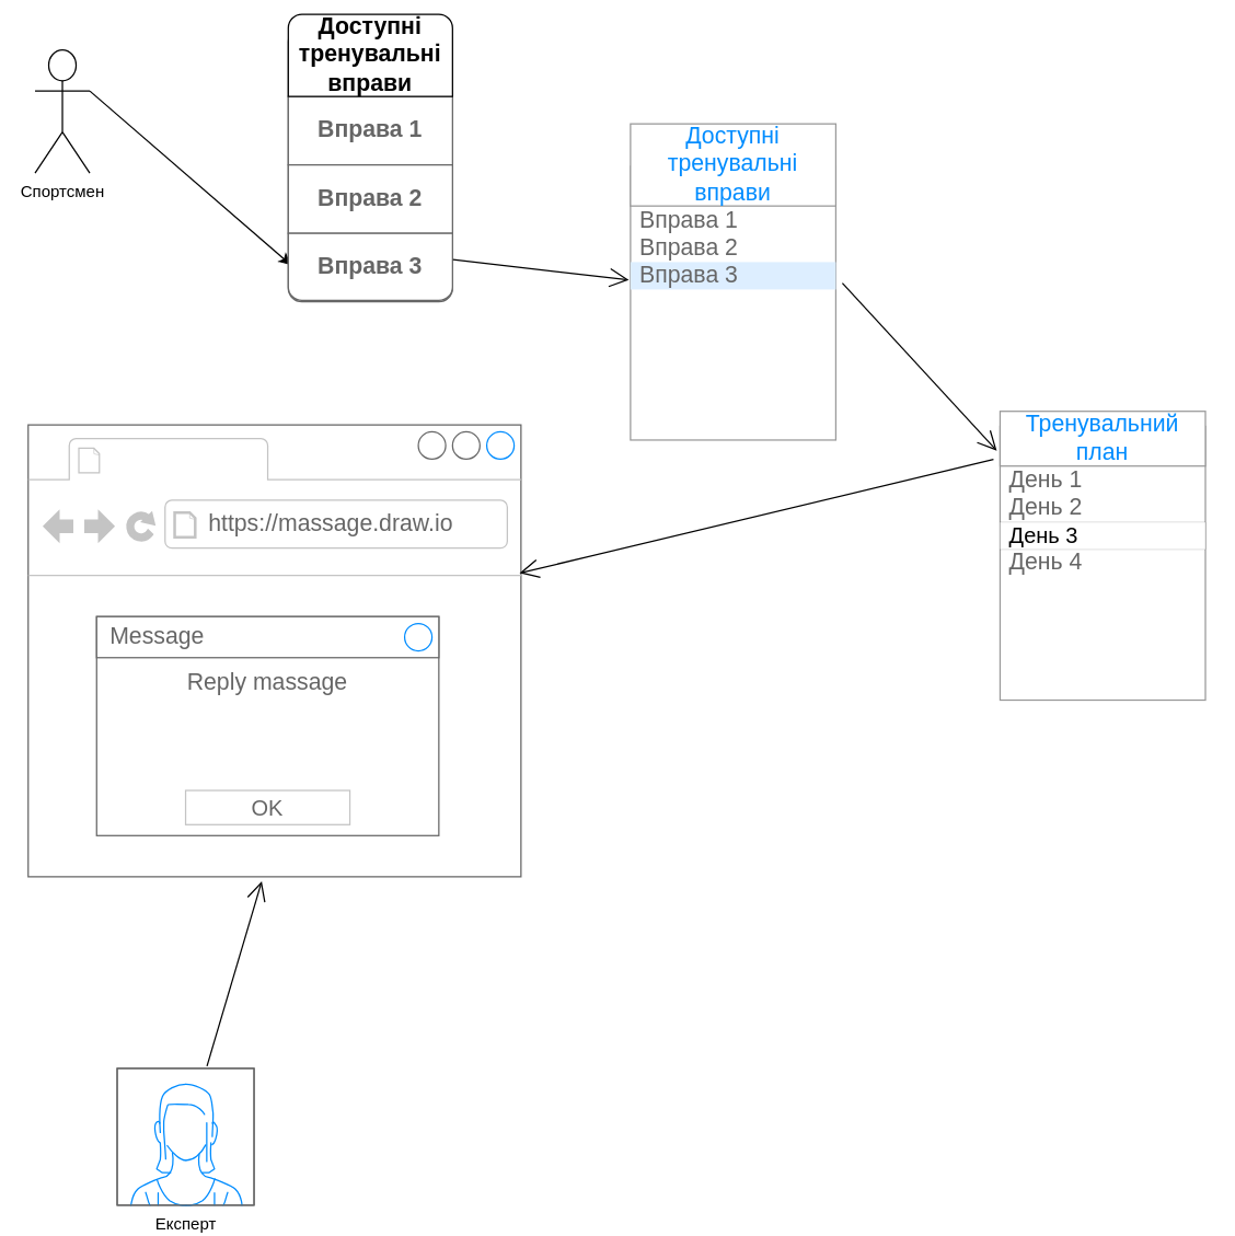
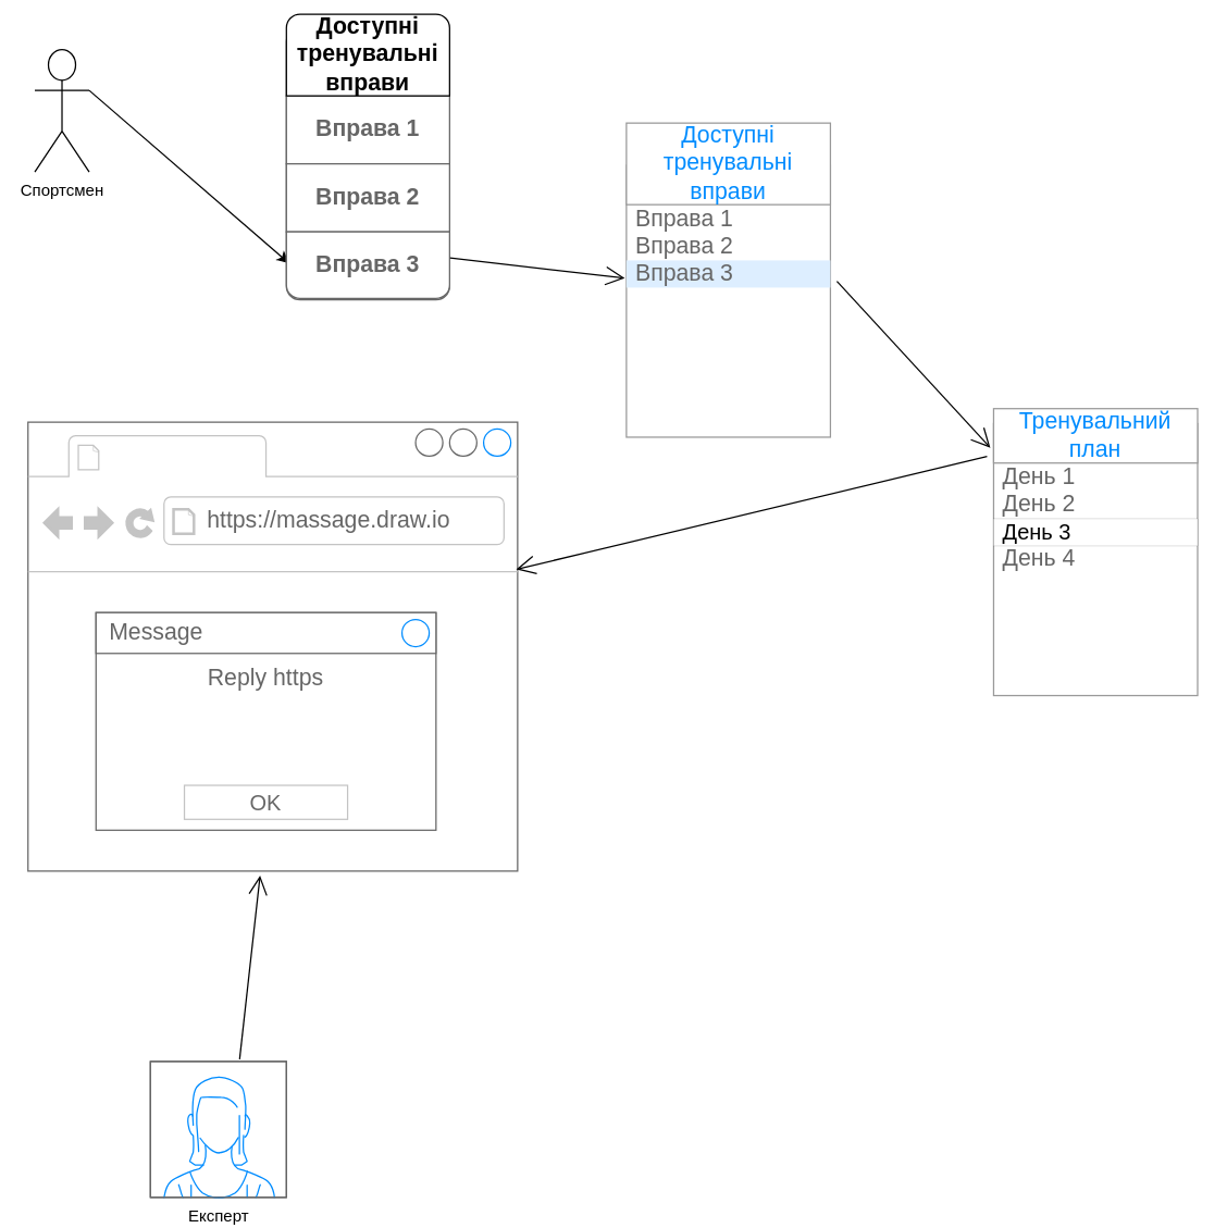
  <mxCell id="0" />
  <mxCell id="1" parent="0" />
  <mxCell id="2" value="Спортсмен" style="shape=umlActor;verticalLabelPosition=bottom;verticalAlign=top;html=1;" vertex="1" parent="1"><mxGeometry x="25" y="36" width="40" height="90" as="geometry" /></mxCell>
  <mxCell id="3" value="" style="endArrow=classic;html=1;rounded=0;exitX=1;exitY=0.333;exitDx=0;exitDy=0;exitPerimeter=0;entryX=0.017;entryY=0.473;entryDx=0;entryDy=0;entryPerimeter=0;" edge="1" parent="1" source="2" target="7"><mxGeometry width="50" height="50" relative="1" as="geometry"><mxPoint x="280" y="170" as="sourcePoint" /><mxPoint x="217.95" y="95" as="targetPoint" /></mxGeometry></mxCell>
  <mxCell id="4" value="" style="strokeWidth=1;shadow=0;dashed=0;align=center;html=1;shape=mxgraph.mockup.rrect;rSize=10;strokeColor=#666666;" vertex="1" parent="1"><mxGeometry x="210" y="20" width="120" height="200" as="geometry" /></mxCell>
  <mxCell id="5" value="Вправа 1" style="strokeColor=inherit;fillColor=inherit;gradientColor=inherit;strokeWidth=1;shadow=0;dashed=0;align=center;html=1;shape=mxgraph.mockup.rrect;rSize=0;fontSize=17;fontColor=#666666;fontStyle=1;resizeWidth=1;whiteSpace=wrap;" vertex="1" parent="4"><mxGeometry width="120" height="50" relative="1" as="geometry"><mxPoint y="50" as="offset" /></mxGeometry></mxCell>
  <mxCell id="6" value="Вправа 2" style="strokeColor=inherit;fillColor=inherit;gradientColor=inherit;strokeWidth=1;shadow=0;dashed=0;align=center;html=1;shape=mxgraph.mockup.rrect;rSize=0;fontSize=17;fontColor=#666666;fontStyle=1;resizeWidth=1;whiteSpace=wrap;" vertex="1" parent="4"><mxGeometry width="120" height="50" relative="1" as="geometry"><mxPoint y="100" as="offset" /></mxGeometry></mxCell>
  <mxCell id="7" value="Вправа 3" style="strokeColor=inherit;fillColor=inherit;gradientColor=inherit;strokeWidth=1;shadow=0;dashed=0;align=center;html=1;shape=mxgraph.mockup.bottomButton;rSize=10;fontSize=17;fontColor=#666666;fontStyle=1;resizeWidth=1;whiteSpace=wrap;" vertex="1" parent="4"><mxGeometry y="1" width="120" height="49" relative="1" as="geometry"><mxPoint y="-50" as="offset" /></mxGeometry></mxCell>
  <mxCell id="8" value="Доступні тренувальні вправи" style="strokeWidth=1;shadow=0;dashed=0;align=center;html=1;shape=mxgraph.mockup.topButton;rSize=10;fontSize=17;fontStyle=1;resizeWidth=1;whiteSpace=wrap;" vertex="1" parent="4"><mxGeometry width="120" height="60" relative="1" as="geometry"><mxPoint y="-10" as="offset" /></mxGeometry></mxCell>
  <mxCell id="9" value="" style="strokeWidth=1;shadow=0;dashed=0;align=center;html=1;shape=mxgraph.mockup.forms.rrect;rSize=0;strokeColor=#999999;fillColor=#ffffff;" vertex="1" parent="1"><mxGeometry x="460" y="121" width="150" height="200" as="geometry" /></mxCell>
  <mxCell id="10" value="Доступні тренувальні вправи" style="strokeWidth=1;shadow=0;dashed=0;align=center;html=1;shape=mxgraph.mockup.forms.rrect;rSize=0;strokeColor=#999999;fontColor=#008cff;fontSize=17;fillColor=#ffffff;resizeWidth=1;whiteSpace=wrap;" vertex="1" parent="9"><mxGeometry width="150" height="60" relative="1" as="geometry"><mxPoint y="-31" as="offset" /></mxGeometry></mxCell>
  <mxCell id="11" value="Вправа 1" style="strokeWidth=1;shadow=0;dashed=0;align=center;html=1;shape=mxgraph.mockup.forms.anchor;fontSize=17;fontColor=#666666;align=left;spacingLeft=5;resizeWidth=1;whiteSpace=wrap;" vertex="1" parent="9"><mxGeometry width="150" height="20" relative="1" as="geometry"><mxPoint y="30" as="offset" /></mxGeometry></mxCell>
  <mxCell id="12" value="Вправа 2" style="strokeWidth=1;shadow=0;dashed=0;align=center;html=1;shape=mxgraph.mockup.forms.anchor;fontSize=17;fontColor=#666666;align=left;spacingLeft=5;resizeWidth=1;whiteSpace=wrap;" vertex="1" parent="9"><mxGeometry width="150" height="20" relative="1" as="geometry"><mxPoint y="50" as="offset" /></mxGeometry></mxCell>
  <mxCell id="13" value="Вправа 3" style="strokeWidth=1;shadow=0;dashed=0;align=center;html=1;shape=mxgraph.mockup.forms.rrect;rSize=0;fontSize=17;fontColor=#666666;align=left;spacingLeft=5;fillColor=#ddeeff;strokeColor=none;resizeWidth=1;whiteSpace=wrap;" vertex="1" parent="9"><mxGeometry width="150" height="20" relative="1" as="geometry"><mxPoint y="70" as="offset" /></mxGeometry></mxCell>
  <mxCell id="14" value="" style="strokeWidth=1;shadow=0;dashed=0;align=center;html=1;shape=mxgraph.mockup.forms.anchor;fontSize=17;fontColor=#666666;align=left;spacingLeft=5;resizeWidth=1;whiteSpace=wrap;" vertex="1" parent="9"><mxGeometry width="150" height="20" relative="1" as="geometry"><mxPoint y="90" as="offset" /></mxGeometry></mxCell>
  <mxCell id="15" value="" style="endArrow=open;endFill=1;endSize=12;html=1;rounded=0;entryX=-0.008;entryY=0.65;entryDx=0;entryDy=0;entryPerimeter=0;exitX=1.003;exitY=0.392;exitDx=0;exitDy=0;exitPerimeter=0;" edge="1" parent="1" source="7" target="13"><mxGeometry width="160" relative="1" as="geometry"><mxPoint x="220" y="140" as="sourcePoint" /><mxPoint x="380" y="140" as="targetPoint" /></mxGeometry></mxCell>
  <mxCell id="16" value="" style="strokeWidth=1;shadow=0;dashed=0;align=center;html=1;shape=mxgraph.mockup.forms.rrect;rSize=0;strokeColor=#999999;fillColor=#ffffff;" vertex="1" parent="1"><mxGeometry x="730" y="311" width="150" height="200" as="geometry" /></mxCell>
  <mxCell id="17" value="Тренувальний план" style="strokeWidth=1;shadow=0;dashed=0;align=center;html=1;shape=mxgraph.mockup.forms.rrect;rSize=0;strokeColor=#999999;fontColor=#008cff;fontSize=17;fillColor=#ffffff;resizeWidth=1;whiteSpace=wrap;" vertex="1" parent="16"><mxGeometry width="150" height="40" relative="1" as="geometry"><mxPoint y="-11" as="offset" /></mxGeometry></mxCell>
  <mxCell id="18" value="День 1" style="strokeWidth=1;shadow=0;dashed=0;align=center;html=1;shape=mxgraph.mockup.forms.anchor;fontSize=17;fontColor=#666666;align=left;spacingLeft=5;resizeWidth=1;whiteSpace=wrap;" vertex="1" parent="16"><mxGeometry width="150" height="20" relative="1" as="geometry"><mxPoint y="30" as="offset" /></mxGeometry></mxCell>
  <mxCell id="19" value="День 2" style="strokeWidth=1;shadow=0;dashed=0;align=center;html=1;shape=mxgraph.mockup.forms.anchor;fontSize=17;fontColor=#666666;align=left;spacingLeft=5;resizeWidth=1;whiteSpace=wrap;" vertex="1" parent="16"><mxGeometry width="150" height="20" relative="1" as="geometry"><mxPoint y="50" as="offset" /></mxGeometry></mxCell>
  <mxCell id="20" value="&lt;p style=&quot;line-height: 90%;&quot;&gt;&lt;font style=&quot;font-size: 16px;&quot;&gt;День 3&lt;/font&gt;&lt;/p&gt;" style="strokeWidth=0;shadow=0;align=left;html=1;shape=mxgraph.mockup.forms.rrect;rSize=0;fontSize=17;align=left;spacingLeft=5;resizeWidth=1;whiteSpace=wrap;" vertex="1" parent="16"><mxGeometry width="150" height="20" relative="1" as="geometry"><mxPoint y="70" as="offset" /></mxGeometry></mxCell>
  <mxCell id="21" value="День 4" style="strokeWidth=1;shadow=0;dashed=0;align=center;html=1;shape=mxgraph.mockup.forms.anchor;fontSize=17;fontColor=#666666;align=left;spacingLeft=5;resizeWidth=1;whiteSpace=wrap;" vertex="1" parent="16"><mxGeometry width="150" height="20" relative="1" as="geometry"><mxPoint y="90" as="offset" /></mxGeometry></mxCell>
  <mxCell id="22" value="" style="endArrow=open;endFill=1;endSize=12;html=1;rounded=0;entryX=-0.016;entryY=0.72;entryDx=0;entryDy=0;entryPerimeter=0;exitX=1.032;exitY=0.77;exitDx=0;exitDy=0;exitPerimeter=0;" edge="1" parent="1" source="13" target="17"><mxGeometry width="160" relative="1" as="geometry"><mxPoint x="330" y="350" as="sourcePoint" /><mxPoint x="459" y="365" as="targetPoint" /></mxGeometry></mxCell>
- <mxCell id="23" value="Експерт" style="verticalLabelPosition=bottom;shadow=0;dashed=0;align=center;html=1;verticalAlign=top;strokeWidth=1;shape=mxgraph.mockup.containers.userFemale;strokeColor=#666666;strokeColor2=#008cff;" vertex="1" parent="1"><mxGeometry x="85" y="780" width="100" height="100" as="geometry" /></mxCell>
+ <mxCell id="23" value="Експерт" style="verticalLabelPosition=bottom;shadow=0;dashed=0;align=center;html=1;verticalAlign=top;strokeWidth=1;shape=mxgraph.mockup.containers.userFemale;strokeColor=#666666;strokeColor2=#008cff;" vertex="1" parent="1"><mxGeometry x="110" y="780" width="100" height="100" as="geometry" /></mxCell>
  <mxCell id="24" value="" style="strokeWidth=1;shadow=0;dashed=0;align=center;html=1;shape=mxgraph.mockup.containers.browserWindow;rSize=0;strokeColor=#666666;strokeColor2=#008cff;strokeColor3=#c4c4c4;mainText=,;recursiveResize=0;" vertex="1" parent="1"><mxGeometry x="20" y="310" width="360" height="330" as="geometry" /></mxCell>
  <mxCell id="25" value="https://massage.draw.io" style="strokeWidth=1;shadow=0;dashed=0;align=center;html=1;shape=mxgraph.mockup.containers.anchor;rSize=0;fontSize=17;fontColor=#666666;align=left;" vertex="1" parent="24"><mxGeometry x="130" y="60" width="250" height="26" as="geometry" /></mxCell>
- <mxCell id="26" value="Reply massage" style="strokeWidth=1;shadow=0;dashed=0;align=center;html=1;shape=mxgraph.mockup.containers.rrect;rSize=0;strokeColor=#666666;fontColor=#666666;fontSize=17;verticalAlign=top;whiteSpace=wrap;fillColor=#ffffff;spacingTop=32;" vertex="1" parent="24"><mxGeometry x="50" y="140" width="250" height="160" as="geometry" /></mxCell>
+ <mxCell id="26" value="Reply https" style="strokeWidth=1;shadow=0;dashed=0;align=center;html=1;shape=mxgraph.mockup.containers.rrect;rSize=0;strokeColor=#666666;fontColor=#666666;fontSize=17;verticalAlign=top;whiteSpace=wrap;fillColor=#ffffff;spacingTop=32;" vertex="1" parent="24"><mxGeometry x="50" y="140" width="250" height="160" as="geometry" /></mxCell>
  <mxCell id="27" value="Message&amp;nbsp;" style="strokeWidth=1;shadow=0;dashed=0;align=center;html=1;shape=mxgraph.mockup.containers.rrect;rSize=0;fontSize=17;fontColor=#666666;strokeColor=#666666;align=left;spacingLeft=8;fillColor=#ffffff;resizeWidth=1;whiteSpace=wrap;" vertex="1" parent="26"><mxGeometry width="250" height="30" relative="1" as="geometry" /></mxCell>
  <mxCell id="28" value="" style="shape=ellipse;strokeColor=#008cff;resizable=0;fillColor=none;html=1;" vertex="1" parent="27"><mxGeometry x="1" y="0.5" width="20" height="20" relative="1" as="geometry"><mxPoint x="-25" y="-10" as="offset" /></mxGeometry></mxCell>
  <mxCell id="29" value="OK" style="strokeWidth=1;shadow=0;dashed=0;align=center;html=1;shape=mxgraph.mockup.containers.rrect;rSize=0;fontSize=16;fontColor=#666666;strokeColor=#c4c4c4;resizable=0;whiteSpace=wrap;fillColor=#ffffff;" vertex="1" parent="26"><mxGeometry x="0.5" y="1" width="120" height="25" relative="1" as="geometry"><mxPoint x="-60" y="-33" as="offset" /></mxGeometry></mxCell>
  <mxCell id="30" value="" style="endArrow=open;endFill=1;endSize=12;html=1;rounded=0;entryX=0.997;entryY=0.328;entryDx=0;entryDy=0;entryPerimeter=0;exitX=-0.032;exitY=0.88;exitDx=0;exitDy=0;exitPerimeter=0;" edge="1" parent="1" source="17" target="24"><mxGeometry width="160" relative="1" as="geometry"><mxPoint x="625" y="216" as="sourcePoint" /><mxPoint x="738" y="339" as="targetPoint" /></mxGeometry></mxCell>
  <mxCell id="31" value="" style="endArrow=open;endFill=1;endSize=12;html=1;rounded=0;entryX=0.474;entryY=1.01;entryDx=0;entryDy=0;entryPerimeter=0;exitX=0.656;exitY=-0.016;exitDx=0;exitDy=0;exitPerimeter=0;" edge="1" parent="1" source="23" target="24"><mxGeometry width="160" relative="1" as="geometry"><mxPoint x="546" y="700" as="sourcePoint" /><mxPoint x="200" y="783" as="targetPoint" /></mxGeometry></mxCell>
